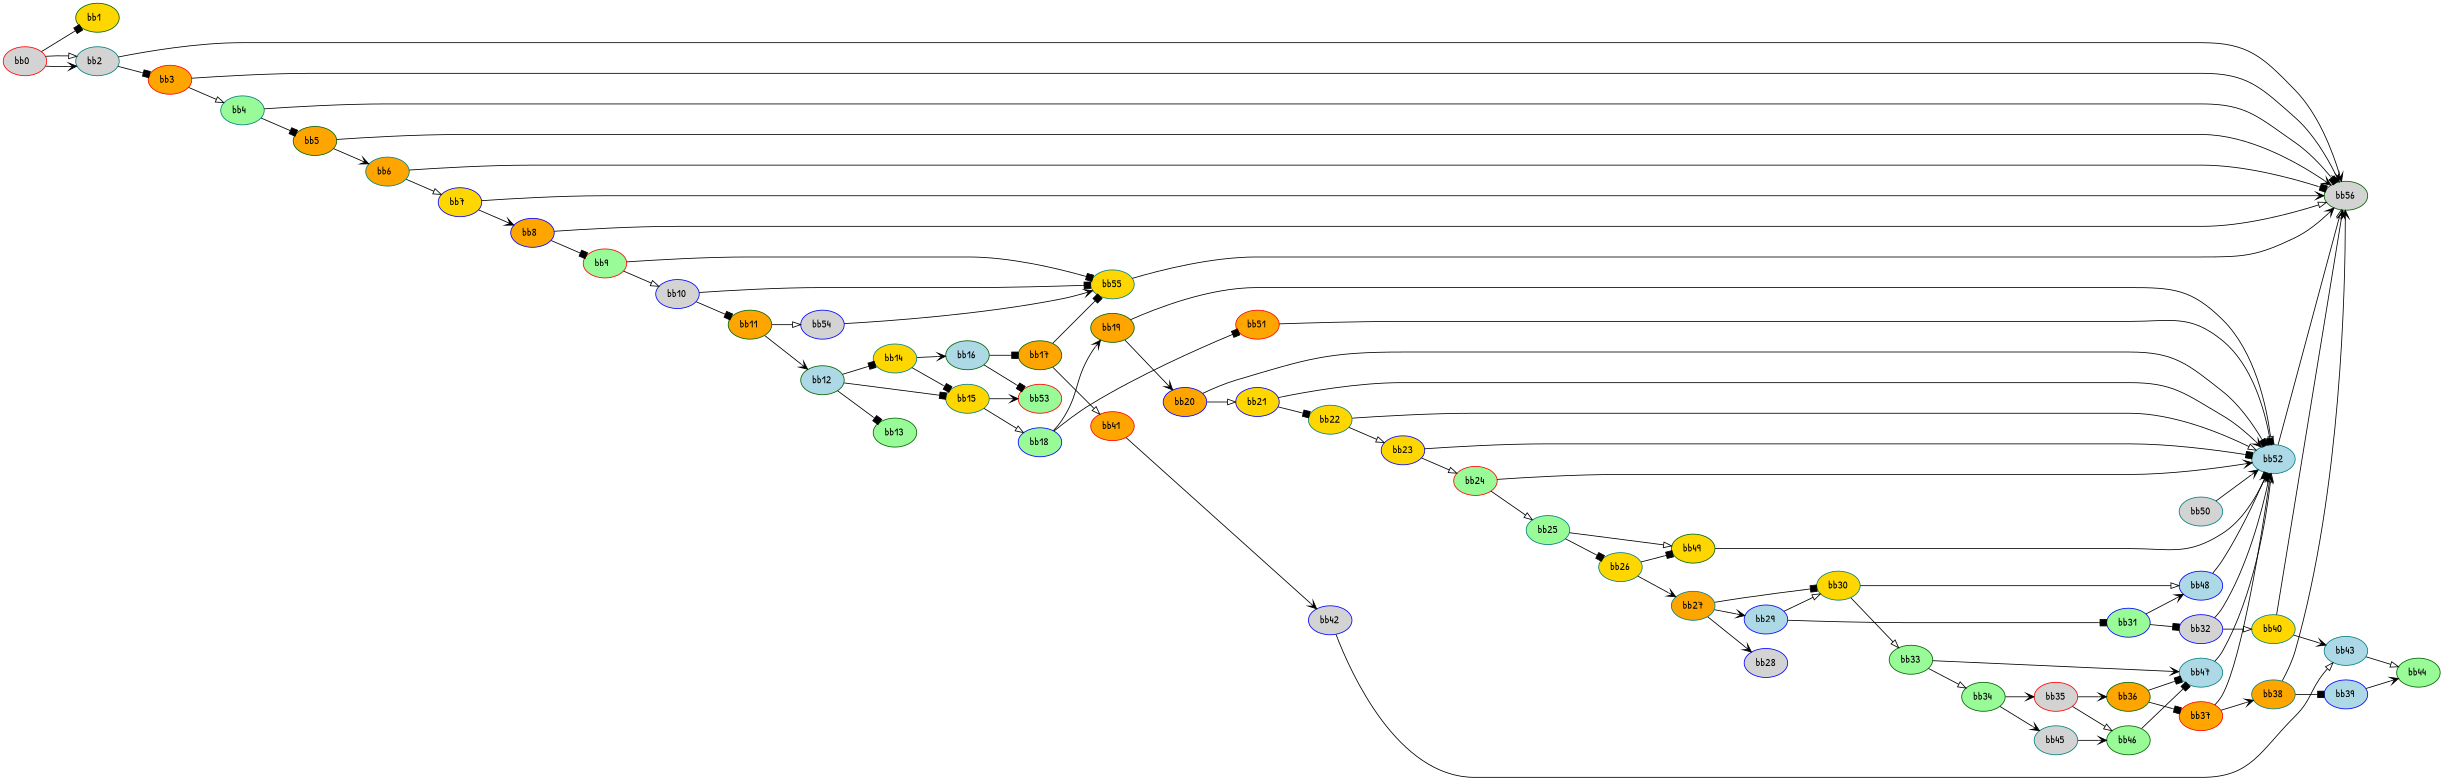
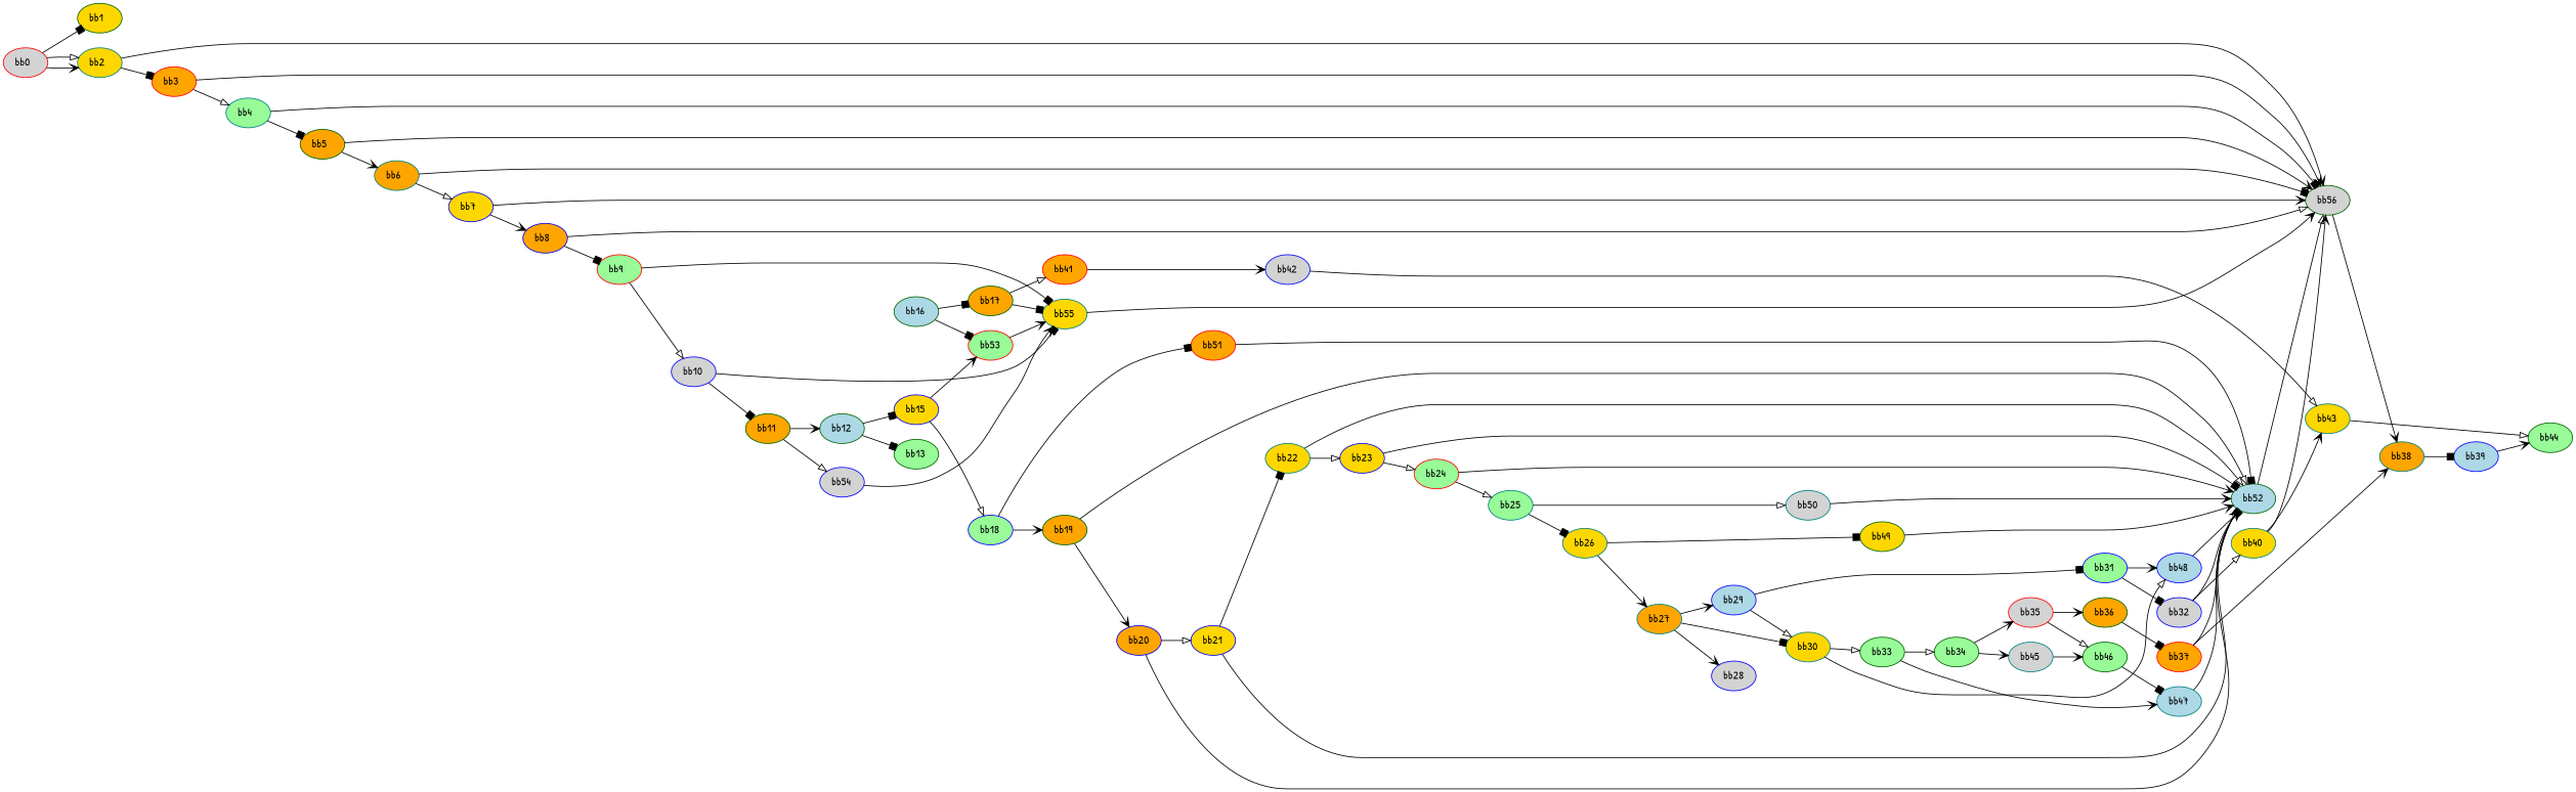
  digraph {
    fontname="Patrick Hand"
    rankdir=LR
    node [color=teal fillcolor=orange fontname="Patrick Hand" style=filled]
    edge [arrowhead=vee fontname="Patrick Hand"]
    n1 [color=red fillcolor=lightgrey label="bb0\l"]
    n2 [color=darkgreen fillcolor=gold label="bb1\l"]
-   n3 [fillcolor=lightgrey label="bb2\l"]
+   n3 [fillcolor=gold label="bb2\l"]
    n4 [color=red label="bb3\l"]
    n5 [color=darkgreen fillcolor=lightgrey label="bb56\l"]
    n6 [fillcolor=palegreen label="bb4\l"]
    n7 [color=darkgreen label="bb5\l"]
    n8 [label="bb6\l"]
    n9 [color=blue fillcolor=gold label="bb7\l"]
    n10 [color=blue label="bb8\l"]
    n11 [color=red fillcolor=palegreen label="bb9\l"]
    n12 [color=blue fillcolor=lightgrey label="bb10\l"]
    n13 [fillcolor=gold label="bb55\l"]
    n14 [color=darkgreen label="bb11\l"]
    n15 [color=darkgreen fillcolor=lightblue label="bb12\l"]
    n16 [color=blue fillcolor=lightgrey label="bb54\l"]
    n17 [color=darkgreen fillcolor=palegreen label="bb13\l"]
-   n18 [fillcolor=gold label="bb14\l"]
-   n19 [fillcolor=gold label="bb15\l"]
+   n19 [color=blue fillcolor=gold label="bb15\l"]
    n20 [color=darkgreen fillcolor=lightblue label="bb16\l"]
    n21 [color=blue fillcolor=palegreen label="bb18\l"]
    n22 [color=red fillcolor=palegreen label="bb53\l"]
    n23 [color=darkgreen label="bb17\l"]
    n24 [color=darkgreen label="bb19\l"]
    n25 [color=red label="bb51\l"]
    n26 [color=red label="bb41\l"]
    n27 [color=blue fillcolor=lightgrey label="bb42\l"]
    n28 [color=blue label="bb20\l"]
-   n29 [fillcolor=lightblue label="bb52\l"]
+   n29 [color=darkgreen fillcolor=lightblue label="bb52\l"]
    n30 [color=blue fillcolor=gold label="bb21\l"]
    n31 [fillcolor=gold label="bb22\l"]
    n32 [color=blue fillcolor=gold label="bb23\l"]
    n33 [color=red fillcolor=palegreen label="bb24\l"]
    n34 [fillcolor=palegreen label="bb25\l"]
    n35 [fillcolor=gold label="bb26\l"]
    n36 [fillcolor=lightgrey label="bb50\l"]
    n37 [label="bb27\l"]
    n38 [color=darkgreen fillcolor=gold label="bb49\l"]
    n39 [color=blue fillcolor=lightgrey label="bb28\l"]
    n40 [color=blue fillcolor=lightblue label="bb29\l"]
    n41 [fillcolor=gold label="bb30\l"]
    n42 [color=blue fillcolor=palegreen label="bb31\l"]
    n43 [color=darkgreen fillcolor=palegreen label="bb33\l"]
    n44 [color=blue fillcolor=lightblue label="bb48\l"]
    n45 [color=blue fillcolor=lightgrey label="bb32\l"]
    n46 [color=darkgreen fillcolor=palegreen label="bb34\l"]
    n47 [fillcolor=lightblue label="bb47\l"]
    n48 [fillcolor=gold label="bb40\l"]
-   n49 [fillcolor=lightblue label="bb43\l"]
+   n49 [fillcolor=gold label="bb43\l"]
    n50 [color=red fillcolor=lightgrey label="bb35\l"]
    n51 [fillcolor=lightgrey label="bb45\l"]
    n52 [color=darkgreen label="bb36\l"]
    n53 [color=darkgreen fillcolor=palegreen label="bb46\l"]
    n54 [color=red label="bb37\l"]
    n55 [label="bb38\l"]
    n56 [color=blue fillcolor=lightblue label="bb39\l"]
    n57 [color=darkgreen fillcolor=palegreen label="bb44\l"]
    n1 -> n2 [arrowhead=box]
    n1 -> n3
    n1 -> n3 [arrowhead=onormal]
    n3 -> n4 [arrowhead=box]
    n3 -> n5
    n4 -> n5
    n4 -> n6 [arrowhead=onormal]
    n6 -> n5 [arrowhead=box]
    n6 -> n7 [arrowhead=box]
    n7 -> n5
    n7 -> n8
    n8 -> n5 [arrowhead=box]
    n8 -> n9 [arrowhead=onormal]
    n9 -> n5
    n9 -> n10
    n10 -> n5 [arrowhead=onormal]
    n10 -> n11 [arrowhead=box]
    n11 -> n12 [arrowhead=onormal]
    n11 -> n13 [arrowhead=box]
    n12 -> n13 [arrowhead=box]
    n12 -> n14 [arrowhead=box]
    n13 -> n5
    n14 -> n15
    n14 -> n16 [arrowhead=onormal]
    n15 -> n17 [arrowhead=box]
-   n15 -> n18 [arrowhead=box]
    n15 -> n19 [arrowhead=box]
    n16 -> n13
-   n18 -> n19 [arrowhead=box]
-   n18 -> n20
    n19 -> n21 [arrowhead=onormal]
    n19 -> n22
    n20 -> n22 [arrowhead=box]
    n20 -> n23 [arrowhead=box]
    n21 -> n24
    n21 -> n25 [arrowhead=box]
+   n22 -> n13
    n23 -> n13 [arrowhead=box]
    n23 -> n26 [arrowhead=onormal]
    n24 -> n28
    n24 -> n29 [arrowhead=onormal]
    n25 -> n29 [arrowhead=box]
    n26 -> n27
    n27 -> n49 [arrowhead=onormal]
    n28 -> n29 [arrowhead=box]
    n28 -> n30 [arrowhead=onormal]
    n29 -> n5 [arrowhead=onormal]
    n30 -> n29
    n30 -> n31 [arrowhead=box]
    n31 -> n29 [arrowhead=onormal]
    n31 -> n32 [arrowhead=onormal]
    n32 -> n29 [arrowhead=box]
    n32 -> n33 [arrowhead=onormal]
    n33 -> n29
    n33 -> n34 [arrowhead=onormal]
    n34 -> n35 [arrowhead=box]
-   n34 -> n38 [arrowhead=onormal]
+   n34 -> n36 [arrowhead=onormal]
    n35 -> n37
    n35 -> n38 [arrowhead=box]
    n36 -> n29
    n37 -> n39
    n37 -> n40
    n37 -> n41 [arrowhead=box]
    n38 -> n29
    n40 -> n41 [arrowhead=onormal]
    n40 -> n42 [arrowhead=box]
    n41 -> n43 [arrowhead=onormal]
    n41 -> n44 [arrowhead=onormal]
    n42 -> n44
    n42 -> n45 [arrowhead=box]
    n43 -> n46 [arrowhead=onormal]
    n43 -> n47
    n44 -> n29 [arrowhead=box]
    n45 -> n29
    n45 -> n48 [arrowhead=onormal]
    n46 -> n50
    n46 -> n51
    n47 -> n29 [arrowhead=onormal]
    n48 -> n5
    n48 -> n49
    n49 -> n57 [arrowhead=onormal]
    n50 -> n52
    n50 -> n53 [arrowhead=onormal]
    n51 -> n53
-   n52 -> n47 [arrowhead=box]
    n52 -> n54 [arrowhead=box]
    n53 -> n47 [arrowhead=box]
    n54 -> n29
    n54 -> n55
-   n55 -> n5
+   n5 -> n55
    n55 -> n56 [arrowhead=box]
    n56 -> n57
  }
